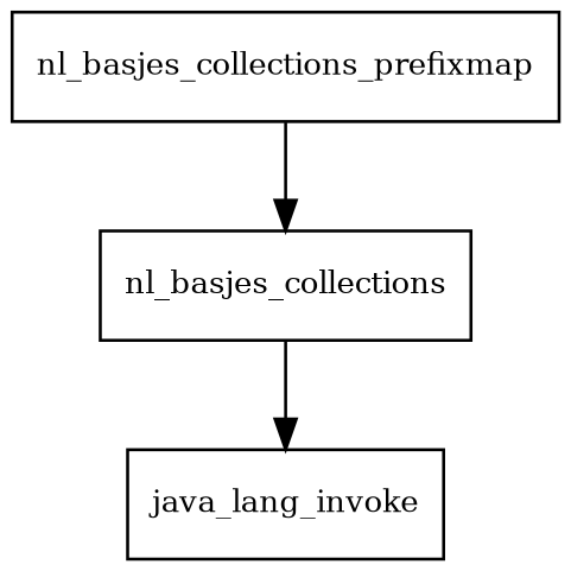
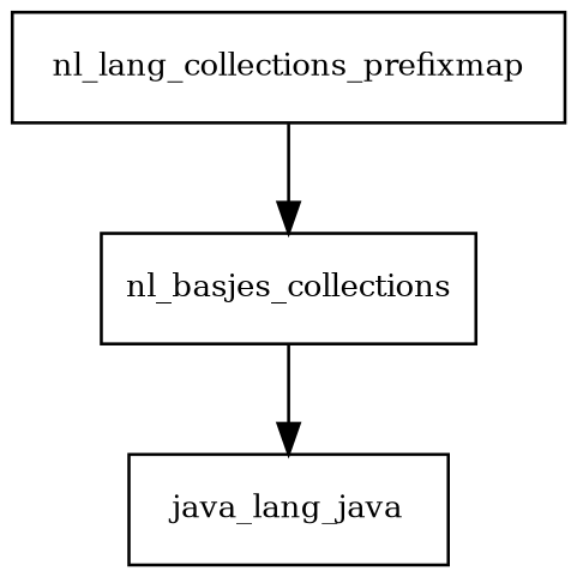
  digraph {
    node [fontsize=10.0 shape=box]
    nl_basjes_collections
-   java_lang_invoke
-   nl_basjes_collections_prefixmap
+   java_lang_invoke [label=java_lang_java]
+   nl_basjes_collections_prefixmap [label=nl_lang_collections_prefixmap]
    nl_basjes_collections -> java_lang_invoke
    nl_basjes_collections_prefixmap -> nl_basjes_collections
  }
